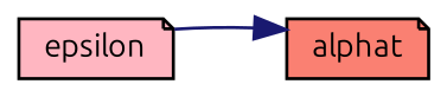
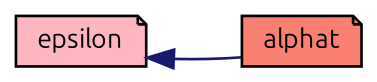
  digraph {
    rankdir=LR
    fontname=Ubuntu
    node [color=black fontname=Ubuntu fontsize=10 shape=note style=filled]
    n1 [fillcolor=lightpink fontcolor=black height=0.2 label=epsilon width=0.4]
    n2 [height=0.2 label=alphat width=0.4 fillcolor=salmon]
-   n2 -> n1 [color=midnightblue dir=back fontname=Ubuntu fontsize=10 labelfontname=FreeSans labelfontsize=10 style=solid]
+   n1 -> n2 [color=midnightblue dir=back fontname=Ubuntu fontsize=10 labelfontname=FreeSans labelfontsize=10 style=solid]
  }
